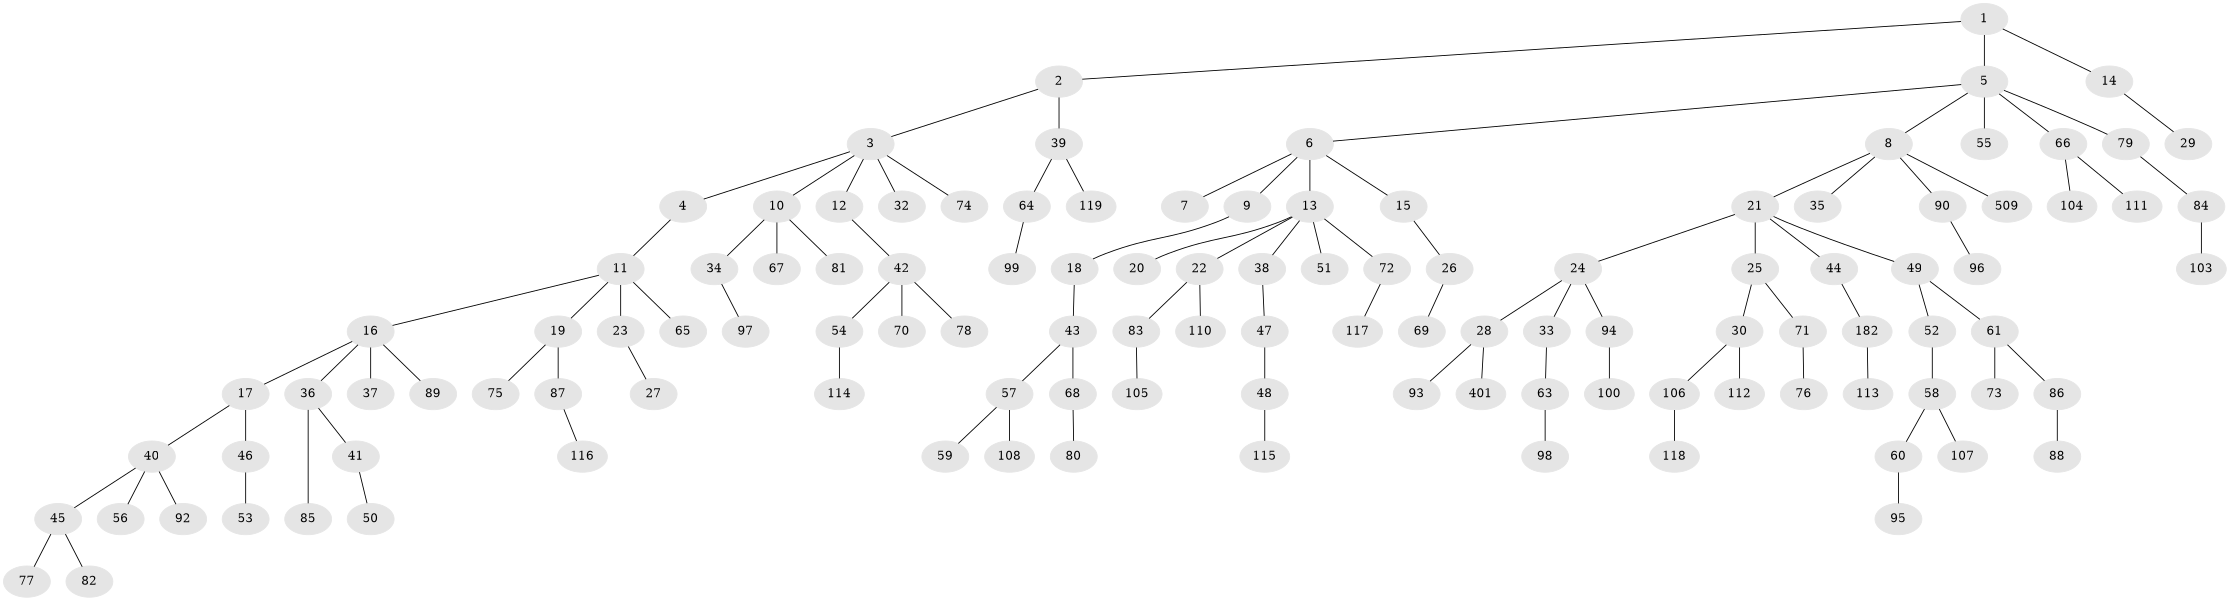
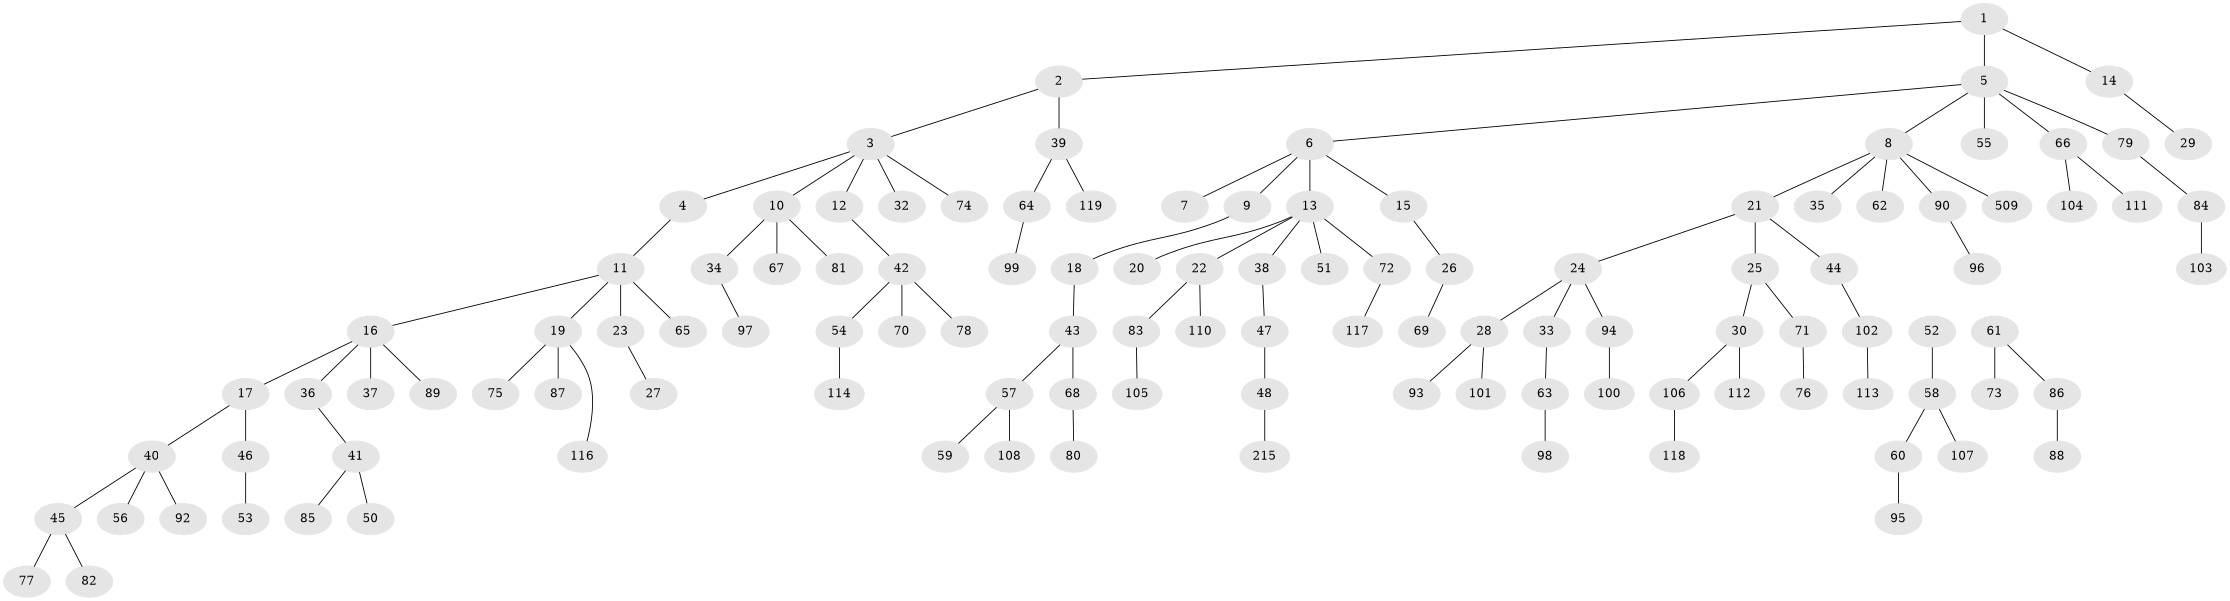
  graph {
    node [color=gray90 style=filled]
    1
    2
    5
    14
    3
    39
    6
    8
    55
    66
    79
    29
    4
    10
    12
    32
    74
    64
    119
    11
    34
    67
    81
    42
    16
    19
    23
    65
    7
    9
    13
    15
    21
    35
+   62
    90
    n37 [label=509]
    104
    111
    84
    18
    20
    22
    38
    51
    72
    26
    24
    25
    44
-   49
    96
    43
    97
    17
    36
    37
    89
    75
    87
    116
    27
    54
    70
    78
    83
    110
    47
    117
    69
    40
    46
    41
    85
    45
    56
    92
    53
    57
    68
    28
    33
    94
    30
    71
-   102 [label=182]
+   102
    52
    61
    105
    93
-   101 [label=401]
+   101
    63
    100
    106
    112
    76
    118
    98
    50
    48
    99
    77
    82
    114
    59
    108
    80
    113
-   115
+   115 [label=215]
    58
    73
    86
    60
    107
    95
    88
    103
    1 -- 2
    1 -- 5
    1 -- 14
    2 -- 3
    2 -- 39
    5 -- 6
    5 -- 8
    5 -- 55
    5 -- 66
    5 -- 79
    14 -- 29
    3 -- 4
    3 -- 10
    3 -- 12
    3 -- 32
    3 -- 74
    39 -- 64
    39 -- 119
    6 -- 7
    6 -- 9
    6 -- 13
    6 -- 15
    8 -- 21
    8 -- 35
+   8 -- 62
    8 -- 90
    8 -- n37
    66 -- 104
    66 -- 111
    79 -- 84
    4 -- 11
    10 -- 34
    10 -- 67
    10 -- 81
    12 -- 42
    64 -- 99
    11 -- 16
    11 -- 19
    11 -- 23
    11 -- 65
    34 -- 97
    42 -- 54
    42 -- 70
    42 -- 78
    16 -- 17
    16 -- 36
    16 -- 37
    16 -- 89
    19 -- 75
    19 -- 87
-   87 -- 116
+   19 -- 116
    23 -- 27
    9 -- 18
    13 -- 20
    13 -- 22
    13 -- 38
    13 -- 51
    13 -- 72
    15 -- 26
    21 -- 24
    21 -- 25
    21 -- 44
-   21 -- 49
    90 -- 96
    84 -- 103
    18 -- 43
    22 -- 83
    22 -- 110
    38 -- 47
    72 -- 117
    26 -- 69
    24 -- 28
    24 -- 33
    24 -- 94
    25 -- 30
    25 -- 71
    44 -- 102
-   49 -- 52
-   49 -- 61
    43 -- 57
    43 -- 68
    17 -- 40
    17 -- 46
    36 -- 41
-   36 -- 85
+   41 -- 85
    54 -- 114
    83 -- 105
    47 -- 48
    40 -- 45
    40 -- 56
    40 -- 92
    46 -- 53
    41 -- 50
    45 -- 77
    45 -- 82
    57 -- 59
    57 -- 108
    68 -- 80
    28 -- 93
    28 -- 101
    33 -- 63
    94 -- 100
    30 -- 106
    30 -- 112
    71 -- 76
    102 -- 113
    52 -- 58
    61 -- 73
    61 -- 86
    63 -- 98
    106 -- 118
    48 -- 115
    58 -- 60
    58 -- 107
    86 -- 88
    60 -- 95
  }
